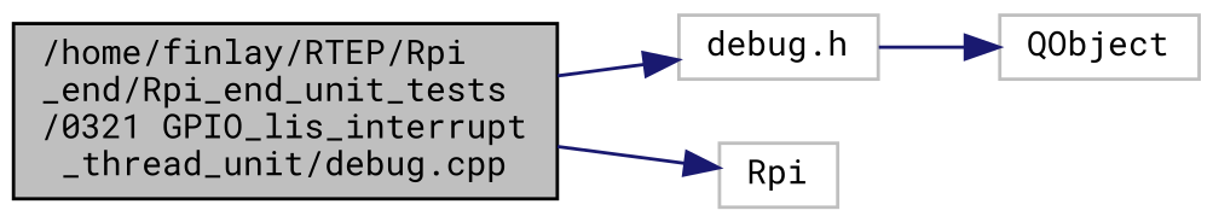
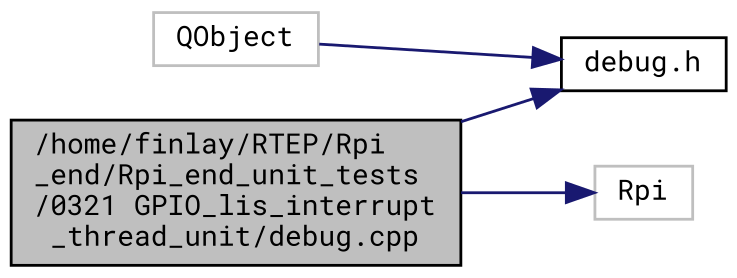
  digraph {
    fontname="Roboto Mono"
    rankdir=LR
    node [color=black fillcolor=white fontname="Roboto Mono" fontsize=10 shape=record style=filled]
    edge [color=midnightblue fontname="Roboto Mono" fontsize=10 labelfontname=Helvetica labelfontsize=10 style=solid]
    n1 [fillcolor=grey75 fontcolor=black height=0.2 label="/home/finlay/RTEP/Rpi\l_end/Rpi_end_unit_tests\l/0321 GPIO_lis_interrupt\l_thread_unit/debug.cpp" width=0.4]
-   n2 [color=grey75 height=0.2 label="debug.h" width=0.4]
+   n2 [height=0.2 label="debug.h" width=0.4]
    n3 [color=grey75 height=0.2 label=Rpi width=0.4]
    n4 [color=grey75 height=0.2 label=QObject width=0.4]
    n1 -> n2
    n1 -> n3
-   n2 -> n4
+   n4 -> n2
  }
